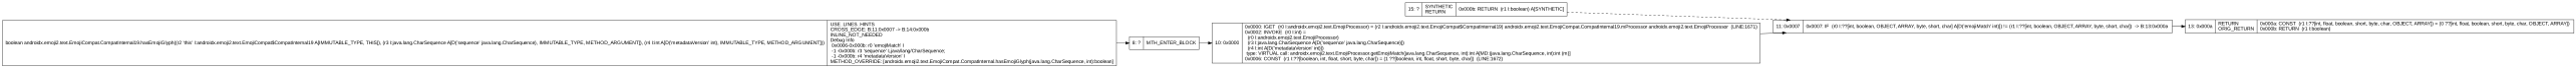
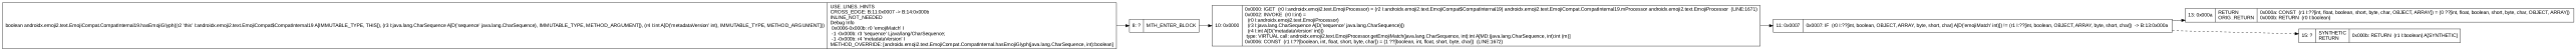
  digraph {
    fontname="Liberation Sans"
    rankdir=LR
    node [fontname="Liberation Sans" shape=record]
    edge [fontname="Liberation Sans"]
    n1 [label="{8\:\ ?|MTH_ENTER_BLOCK\l}"]
    n2 [label="{10\:\ 0x0000|0x0000: IGET  (r0 I:androidx.emoji2.text.EmojiProcessor) = (r2 I:androidx.emoji2.text.EmojiCompat$CompatInternal19) androidx.emoji2.text.EmojiCompat.CompatInternal19.mProcessor androidx.emoji2.text.EmojiProcessor  (LINE:1671)\l0x0002: INVOKE  (r0 I:int) = \l  (r0 I:androidx.emoji2.text.EmojiProcessor)\l  (r3 I:java.lang.CharSequence A[D('sequence' java.lang.CharSequence)])\l  (r4 I:int A[D('metadataVersion' int)])\l type: VIRTUAL call: androidx.emoji2.text.EmojiProcessor.getEmojiMatch(java.lang.CharSequence, int):int A[MD:(java.lang.CharSequence, int):int (m)]\l0x0006: CONST  (r1 I:??[boolean, int, float, short, byte, char]) = (1 ??[boolean, int, float, short, byte, char])  (LINE:1672)\l}"]
    n3 [label="{11\:\ 0x0007|0x0007: IF  (r0 I:??[int, boolean, OBJECT, ARRAY, byte, short, char] A[D('emojiMatch' int)]) != (r1 I:??[int, boolean, OBJECT, ARRAY, byte, short, char])  \-\> B:13:0x000a \l}"]
-   n4 [label="{13\:\ 0x000a|RETURN\lORIG_RETURN\l|0x000a: CONST  (r1 I:??[int, float, boolean, short, byte, char, OBJECT, ARRAY]) = (0 ??[int, float, boolean, short, byte, char, OBJECT, ARRAY]) \l0x000b: RETURN  (r1 I:boolean) \l}"]
+   n4 [label="{13\:\ 0x000a|RETURN\lORIG_RETURN\l|0x000a: CONST  (r1 I:??[int, float, boolean, short, byte, char, OBJECT, ARRAY]) = (0 ??[int, float, boolean, short, byte, char, OBJECT, ARRAY]) \l0x000b: RETURN  (r0 I:boolean) \l}"]
    n5 [label="{15\:\ ?|SYNTHETIC\lRETURN\l|0x000b: RETURN  (r1 I:boolean) A[SYNTHETIC]\l}"]
    n6 [label="{boolean androidx.emoji2.text.EmojiCompat.CompatInternal19.hasEmojiGlyph((r2 'this' I:androidx.emoji2.text.EmojiCompat$CompatInternal19 A[IMMUTABLE_TYPE, THIS]), (r3 I:java.lang.CharSequence A[D('sequence' java.lang.CharSequence), IMMUTABLE_TYPE, METHOD_ARGUMENT]), (r4 I:int A[D('metadataVersion' int), IMMUTABLE_TYPE, METHOD_ARGUMENT]))  | USE_LINES_HINTS\lCROSS_EDGE: B:11:0x0007 \-\> B:14:0x000b\lINLINE_NOT_NEEDED\lDebug Info:\l  0x0006\-0x000b: r0 'emojiMatch' I\l  \-1 \-0x000b: r3 'sequence' Ljava\/lang\/CharSequence;\l  \-1 \-0x000b: r4 'metadataVersion' I\lMETHOD_OVERRIDE: [androidx.emoji2.text.EmojiCompat.CompatInternal.hasEmojiGlyph(java.lang.CharSequence, int):boolean]\l}"]
    n1 -> n2
    n2 -> n3
    n3 -> n4
-   n5 -> n3 [style=dashed]
+   n3 -> n5 [style=dashed]
    n6 -> n1
  }
